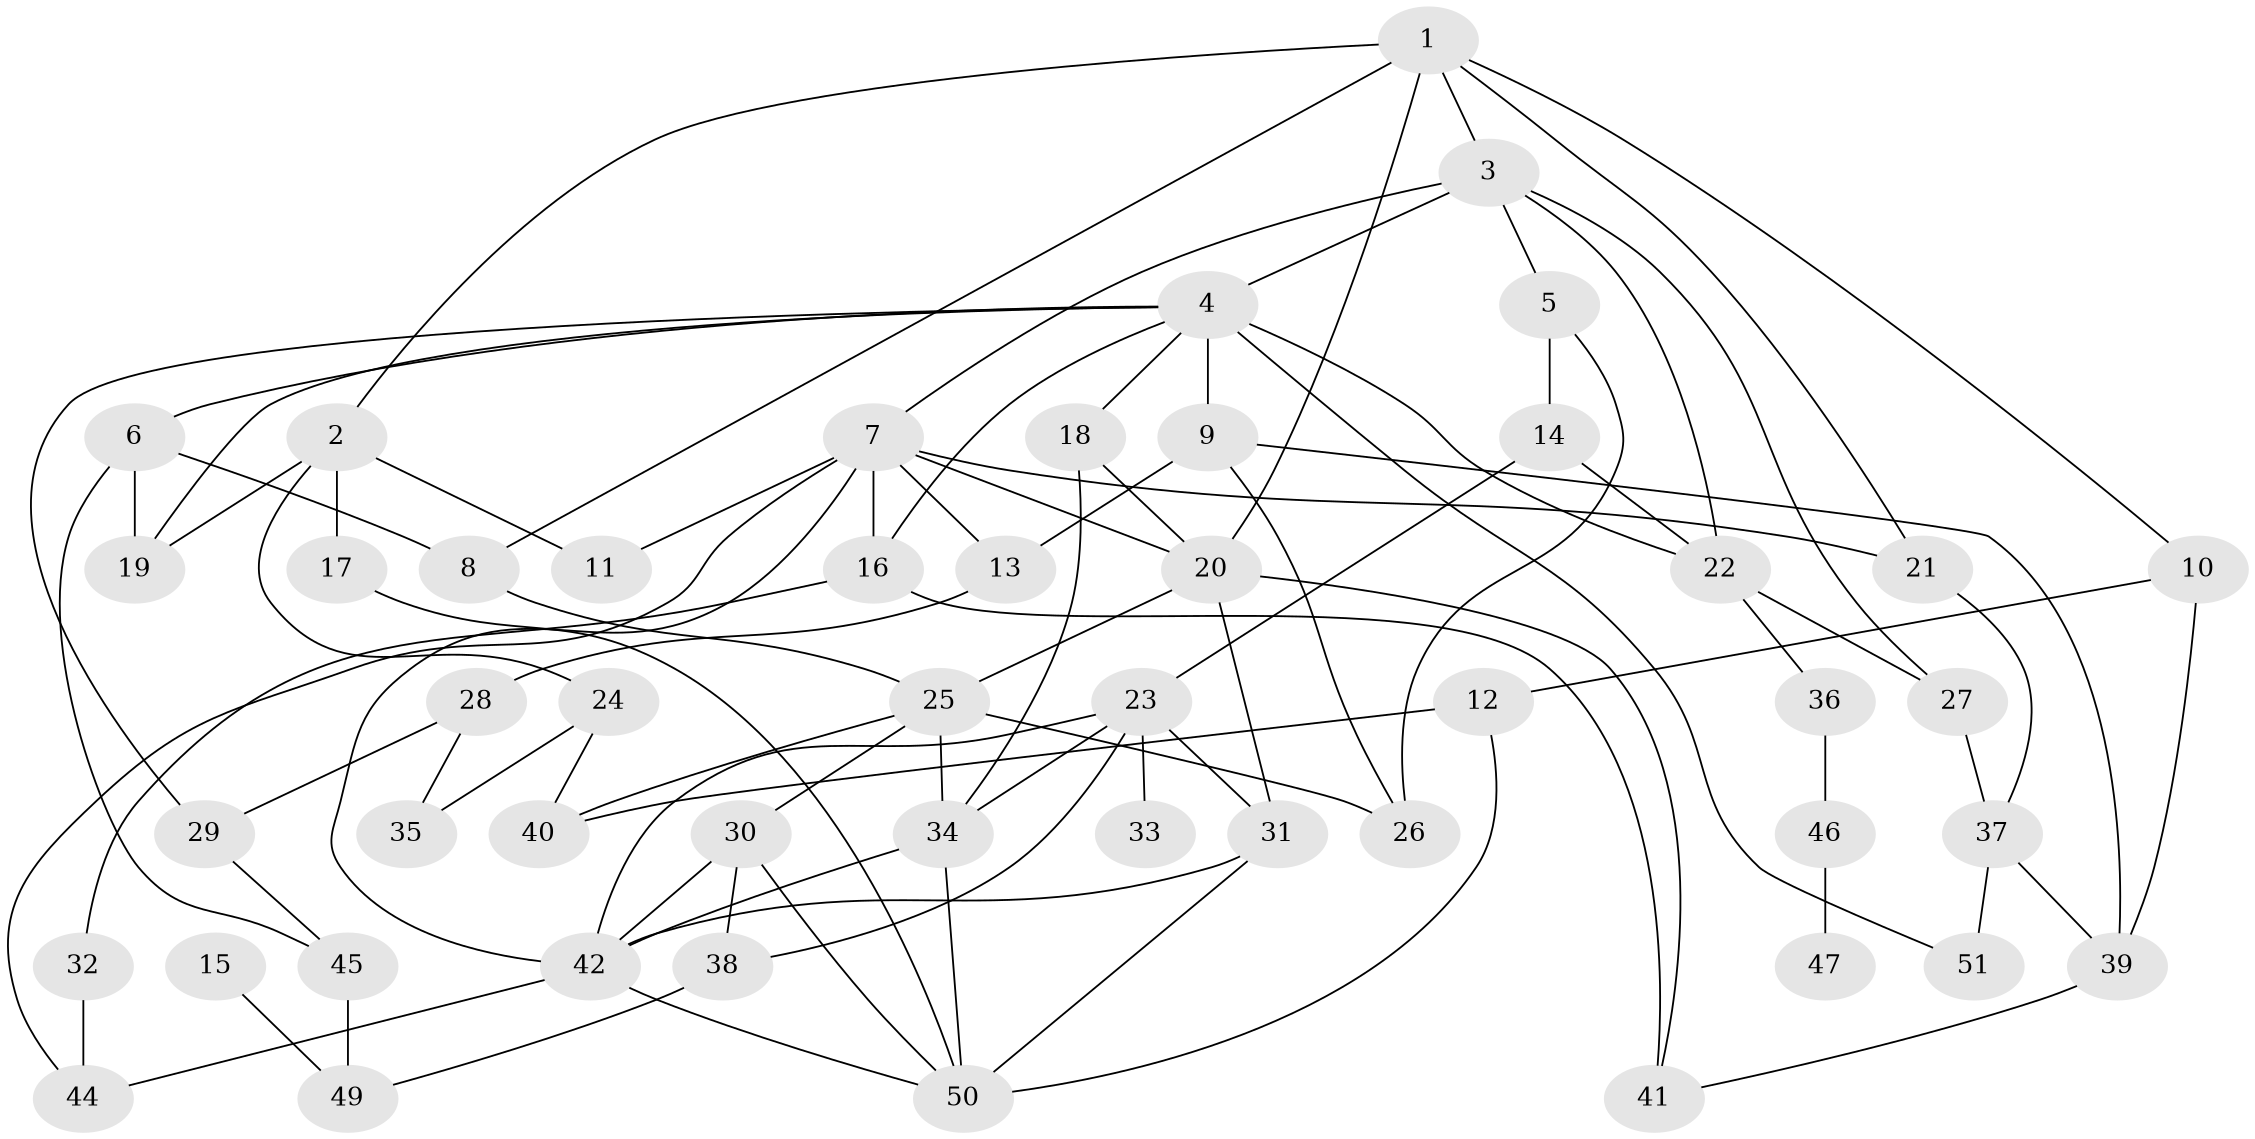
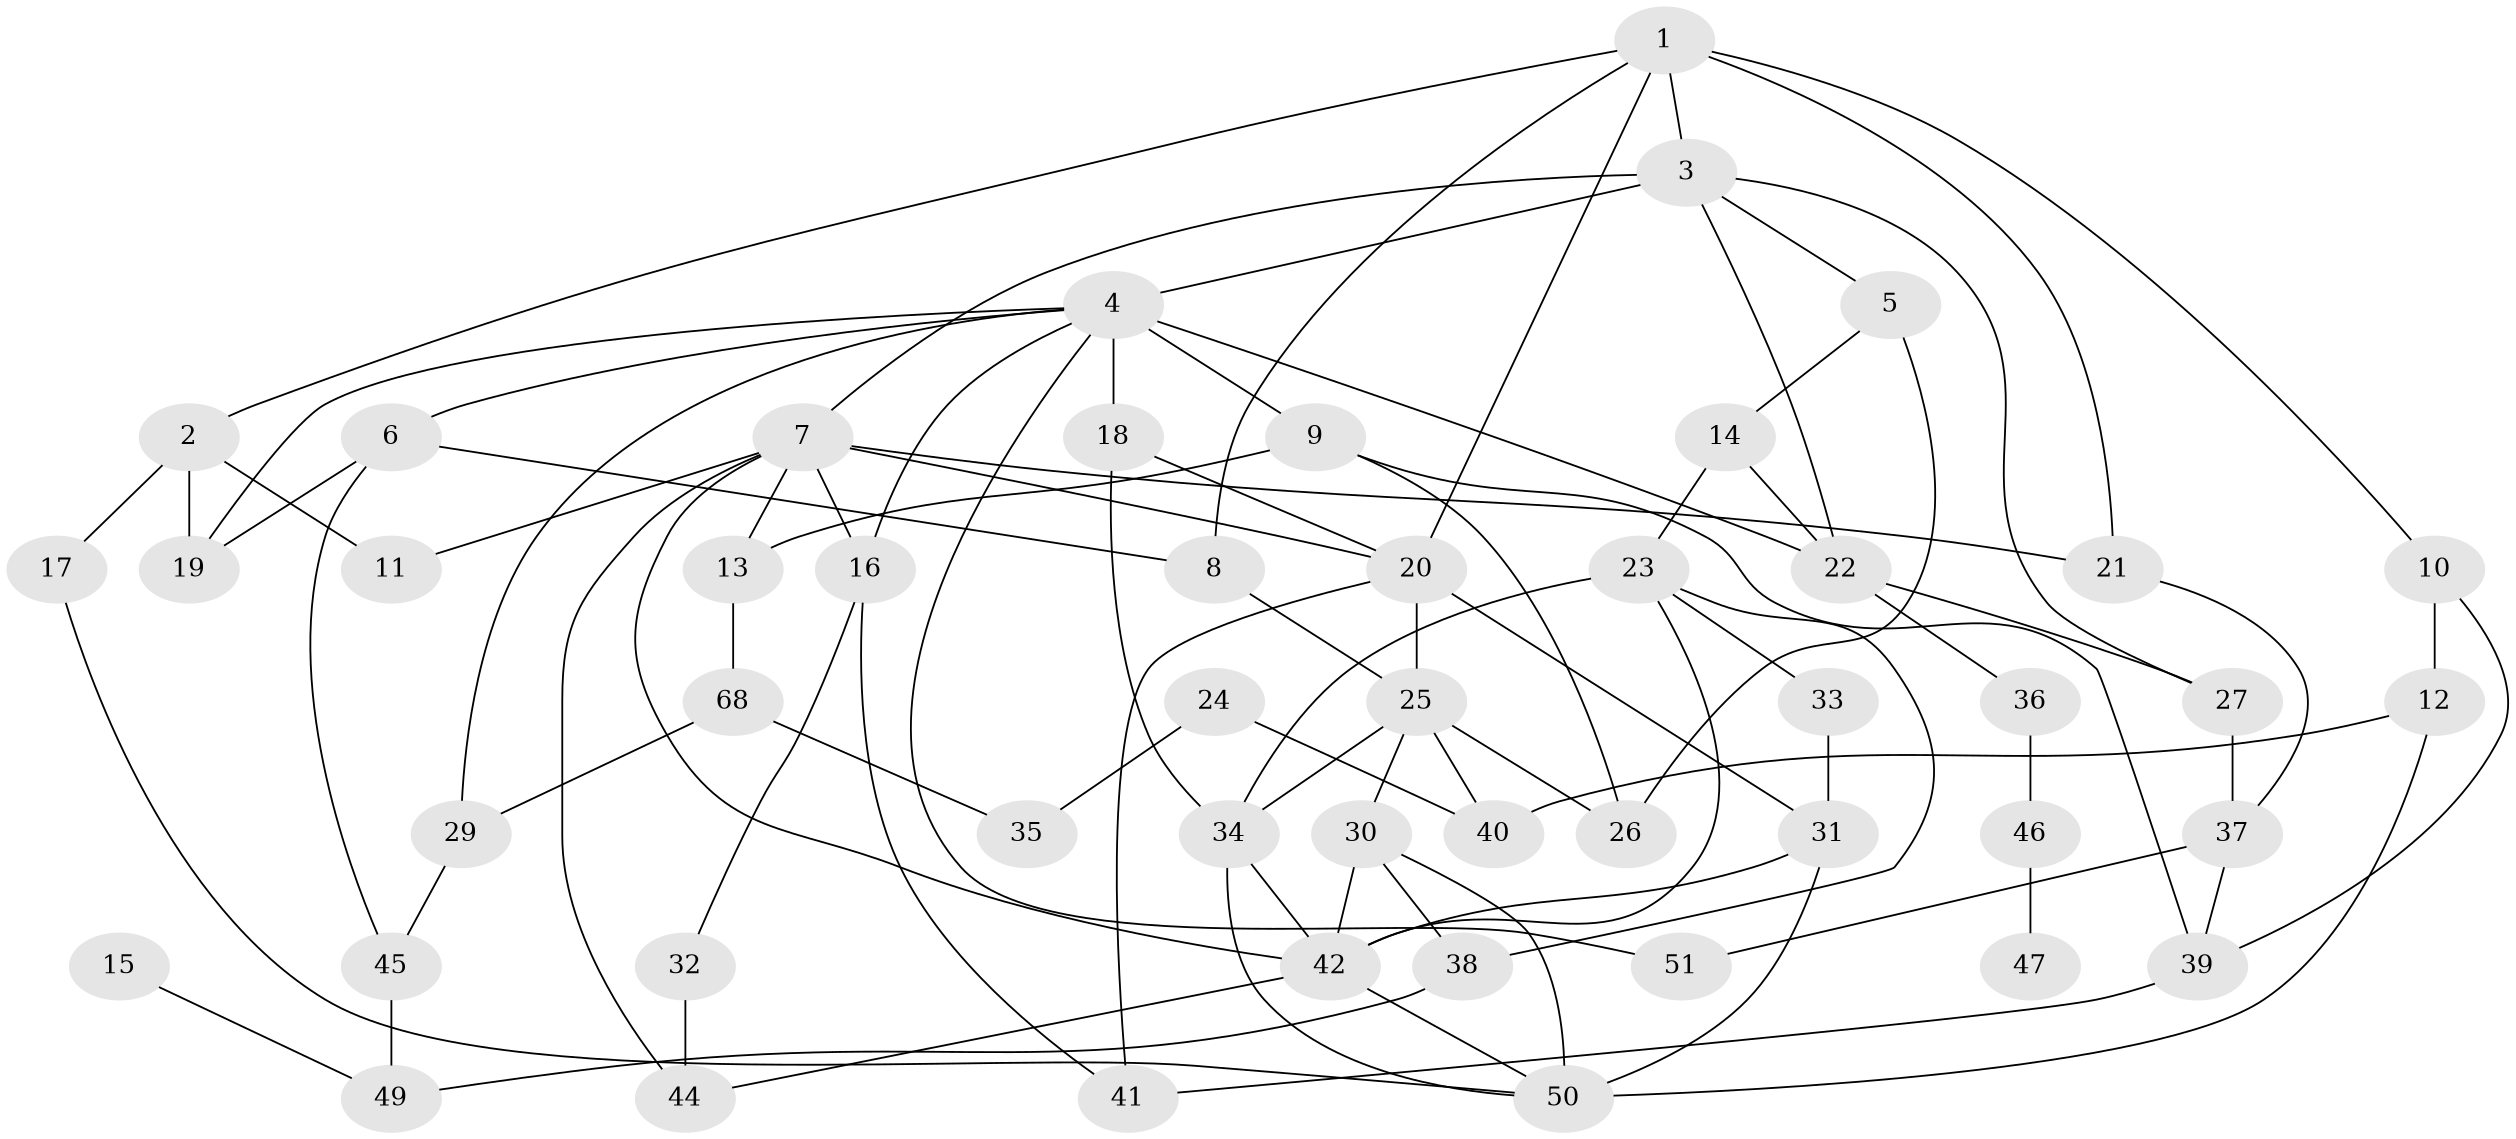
  graph {
    node [color=gray90 style=filled]
    edge [weight=1.0]
    1
    2
    3
    8
    10
    20
    21
    11
    17
    19
    24
    4
    5
    7
    22
    27
    25
    39
    12
    41
    31
    37
    50
    40
    35
    6
    9
    16
    18
    29
    51
    14
    26
    13
    42
    44
    36
    45
    32
    34
    23
    49
-   28
+   28 [label=68]
    15
    30
    33
    38
    46
    47
    1 -- 2
    1 -- 3
    1 -- 8
    1 -- 10
    1 -- 20
    1 -- 21
    2 -- 11
    2 -- 17 [weight=2.0]
    2 -- 19
-   2 -- 24
    3 -- 4
    3 -- 5
    3 -- 7
    3 -- 22
    3 -- 27
    8 -- 25
    10 -- 39
    10 -- 12 [weight=2.0]
    20 -- 25
    20 -- 41
    20 -- 31 [weight=2.0]
    21 -- 37
    17 -- 50
    24 -- 40
    24 -- 35
    4 -- 19
    4 -- 22
    4 -- 6
    4 -- 9 [weight=3.0]
    4 -- 16
    4 -- 18
    4 -- 29
    4 -- 51
    5 -- 14 [weight=3.0]
    5 -- 26
    7 -- 20
    7 -- 21
    7 -- 11
    7 -- 16 [weight=3.0]
    7 -- 13
    7 -- 42
    7 -- 44
    22 -- 27 [weight=2.0]
    22 -- 36
    27 -- 37
    25 -- 40
    25 -- 26
    25 -- 34
    25 -- 30
    39 -- 41
    12 -- 50 [weight=2.0]
    12 -- 40
    31 -- 50
    31 -- 42
    37 -- 39
    37 -- 51
    6 -- 8
    6 -- 19
    6 -- 45
    9 -- 39
    9 -- 26
    9 -- 13
    16 -- 41
    16 -- 32
    18 -- 20
    18 -- 34
    29 -- 45
    14 -- 22
    14 -- 23
    13 -- 28
    42 -- 50
    42 -- 44
    36 -- 46
    45 -- 49
    32 -- 44
    34 -- 50
    34 -- 42
-   23 -- 31
+   33 -- 31
    23 -- 42
    23 -- 34
    23 -- 33
    23 -- 38
    28 -- 35
    28 -- 29
    15 -- 49
    30 -- 50
    30 -- 42
    30 -- 38
    38 -- 49
    46 -- 47
  }
